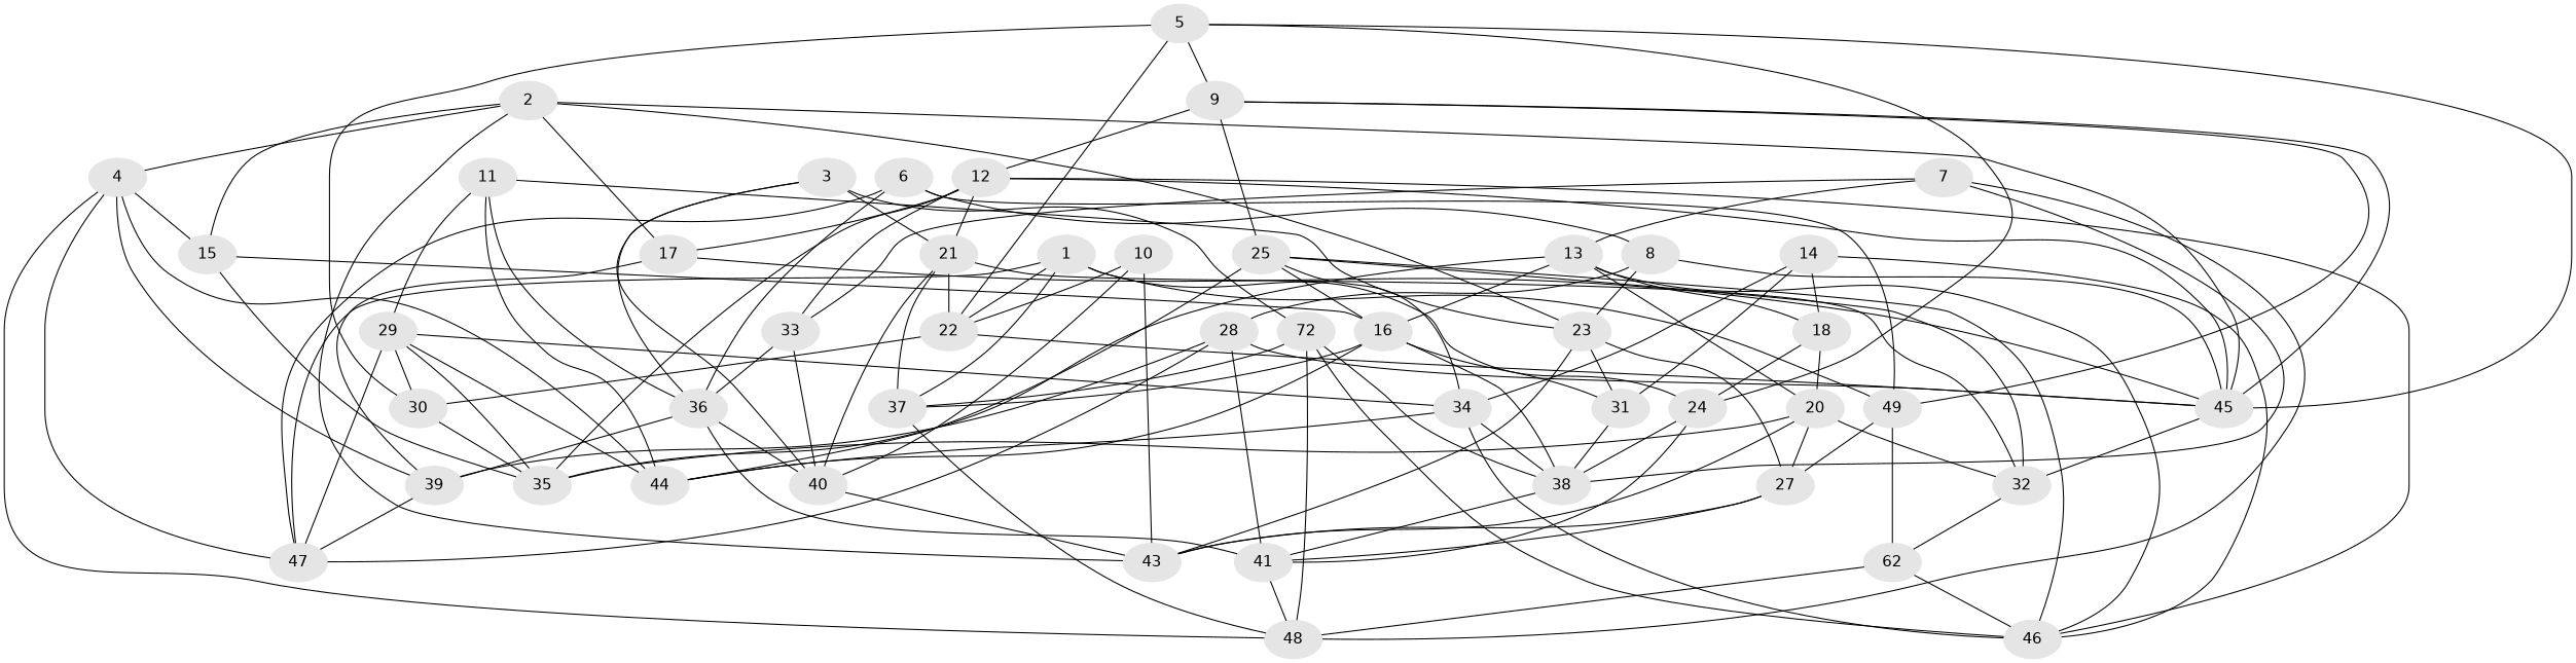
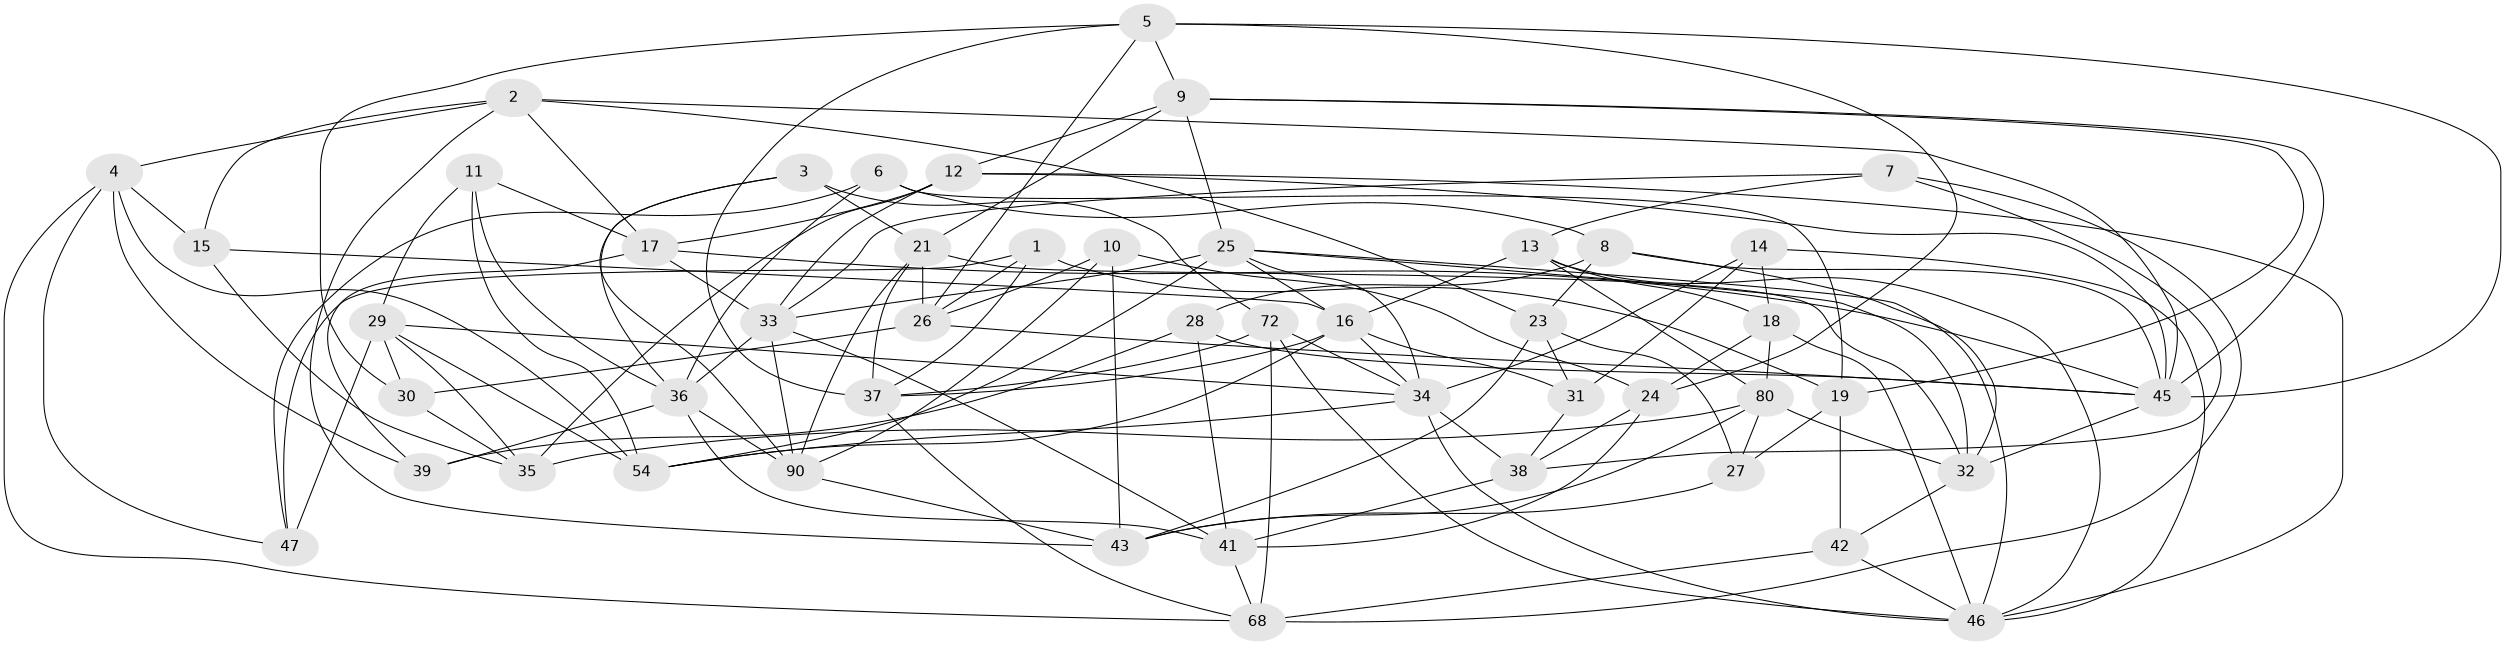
  graph {
    fontname="DejaVu Sans"
    node [color=gray90 fontname="DejaVu Sans" style=filled]
    edge [fontname="DejaVu Sans" weight=1.0]
    1
-   19 [label=49]
-   26 [label=22]
+   19
+   26
    37
    47
    27
-   42 [label=62]
+   42
    45
    30
-   48
+   48 [label=68]
    2
    4
    15
    17
    23
    43
    39
-   44
+   44 [label=54]
    35
    16
    33
    31
    32
    3
    21
    n26 [label=72]
    36
-   40
+   40 [label=90]
    46
    34
    41
    5
    9
    24
    12
    25
    38
    6
    8
    28
    7
    13
    18
-   20
+   20 [label=80]
    10
    11
    29
    14
    1 -- 19
    1 -- 26
    1 -- 37
    1 -- 47
    19 -- 27 [weight=2.0]
    19 -- 42
    26 -- 45
    26 -- 30
    37 -- 48
    27 -- 43
-   27 -- 41
+   33 -- 41
    42 -- 48
    42 -- 46
    45 -- 32
    30 -- 35
    2 -- 45
    2 -- 4
    2 -- 15
    2 -- 17
    2 -- 23
    2 -- 43
    4 -- 47
    4 -- 48
    4 -- 15
    4 -- 39
    4 -- 44
    15 -- 35
    15 -- 16
    17 -- 45
    17 -- 39
+   17 -- 33
    23 -- 27
    23 -- 43
    23 -- 31
-   39 -- 47
    16 -- 37
    16 -- 44
    16 -- 31
-   16 -- 38
+   16 -- 34
    33 -- 36
    33 -- 40
    31 -- 38 [weight=2.0]
    32 -- 42
    3 -- 21
    3 -- n26
    3 -- 36
    3 -- 40
    21 -- 26
    21 -- 37
    21 -- 32
    21 -- 40
    n26 -- 37
    n26 -- 48
    n26 -- 46
-   n26 -- 38 [weight=2.0]
+   n26 -- 34 [weight=2.0]
    36 -- 39 [weight=2.0]
    36 -- 40
    36 -- 41
    40 -- 43
    34 -- 44
    34 -- 46
    34 -- 38
    41 -- 48
    5 -- 26
+   5 -- 37
    5 -- 45
    5 -- 30
    5 -- 9
    5 -- 24
    9 -- 19
    9 -- 45
-   12 -- 21
+   9 -- 21
    9 -- 12
    9 -- 25
    24 -- 41
    24 -- 38
    12 -- 45
    12 -- 17
    12 -- 35
    12 -- 33
    12 -- 46
    25 -- 44
    25 -- 16
+   25 -- 33
    25 -- 32
    25 -- 46
    25 -- 34 [weight=2.0]
    38 -- 41
    6 -- 19
    6 -- 47
    6 -- 36
    6 -- 8
    8 -- 45
    8 -- 23 [weight=2.0]
+   8 -- 32
    8 -- 28
-   28 -- 47
    28 -- 45
    28 -- 39
    28 -- 41
    7 -- 48
    7 -- 33
    7 -- 38
    7 -- 13
-   13 -- 35
    13 -- 16
    13 -- 46
    13 -- 18
    13 -- 20
+   18 -- 46
    18 -- 24 [weight=2.0]
    18 -- 20
    20 -- 27
    20 -- 43
    20 -- 35
    20 -- 32
    10 -- 26
    10 -- 43
    10 -- 40
-   1 -- 24
-   11 -- 23
+   10 -- 24
+   11 -- 17
    11 -- 44
    11 -- 36
    11 -- 29
    29 -- 47
    29 -- 30
    29 -- 44
    29 -- 35
    29 -- 34
    14 -- 31
    14 -- 46
    14 -- 34
    14 -- 18
  }
